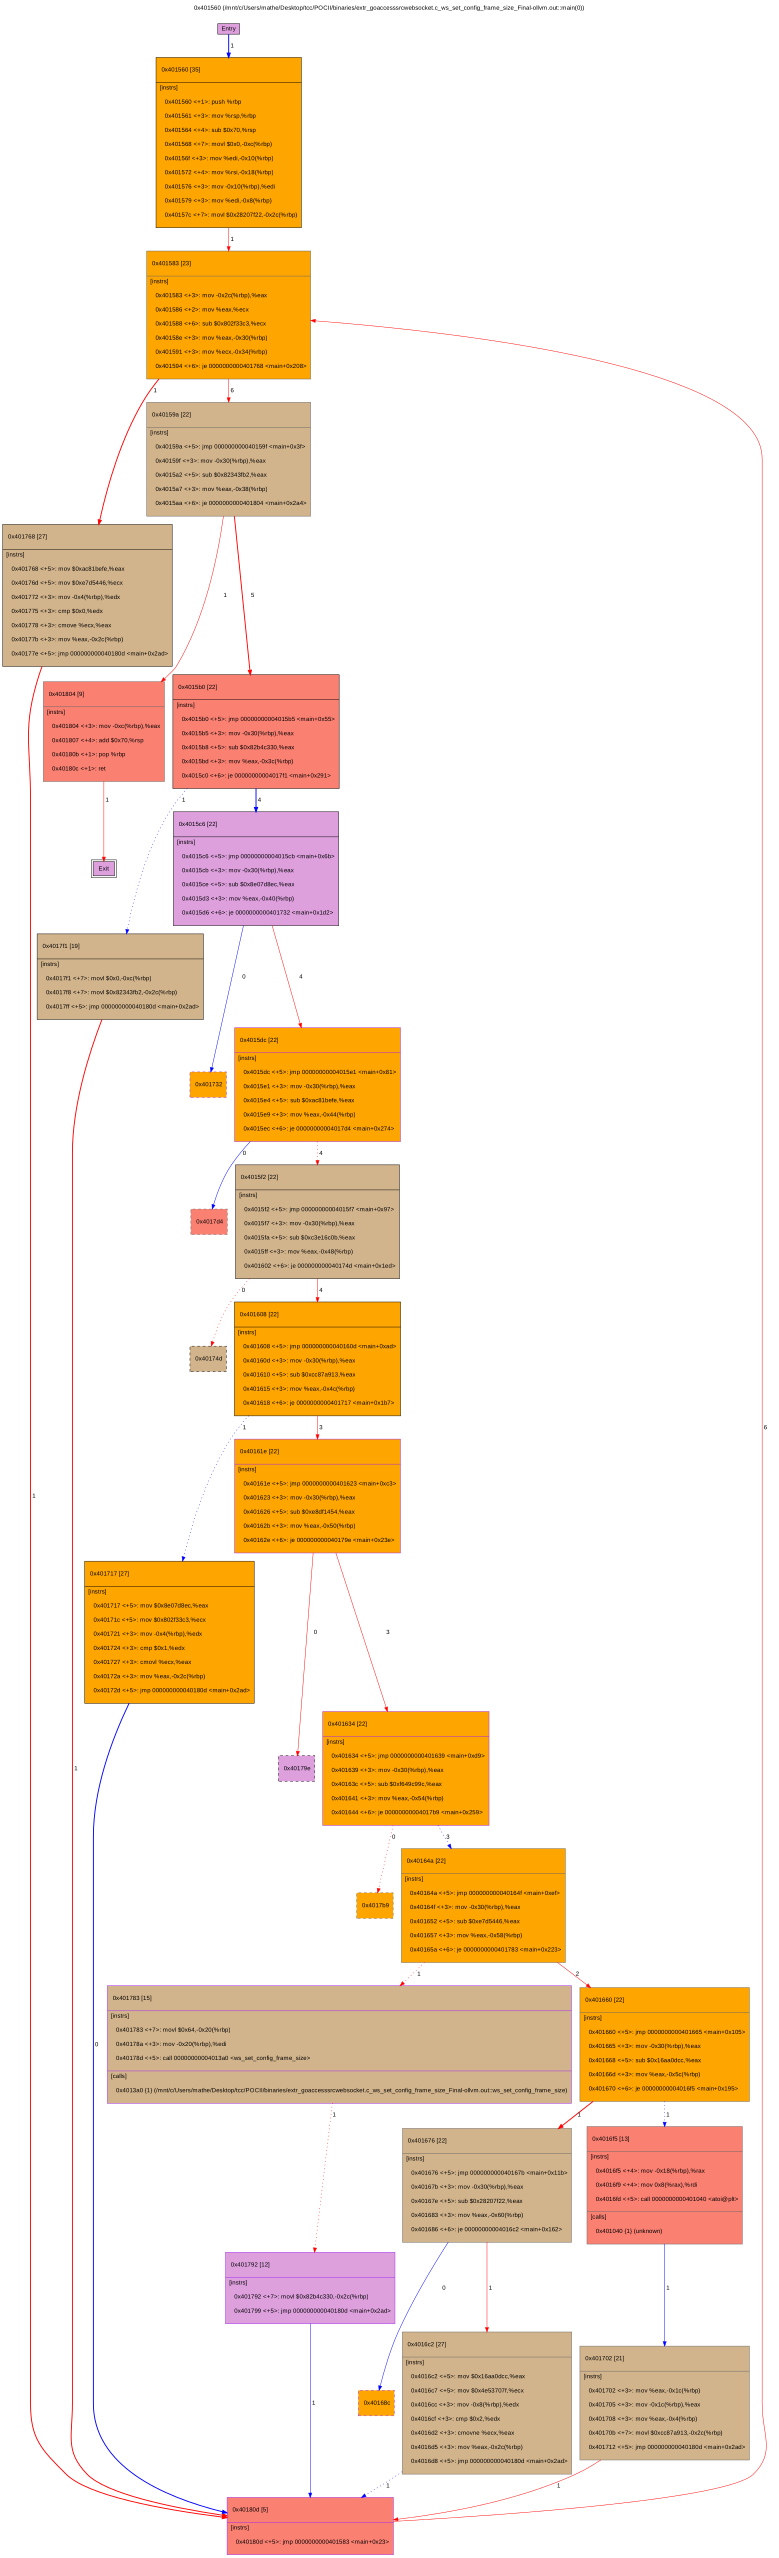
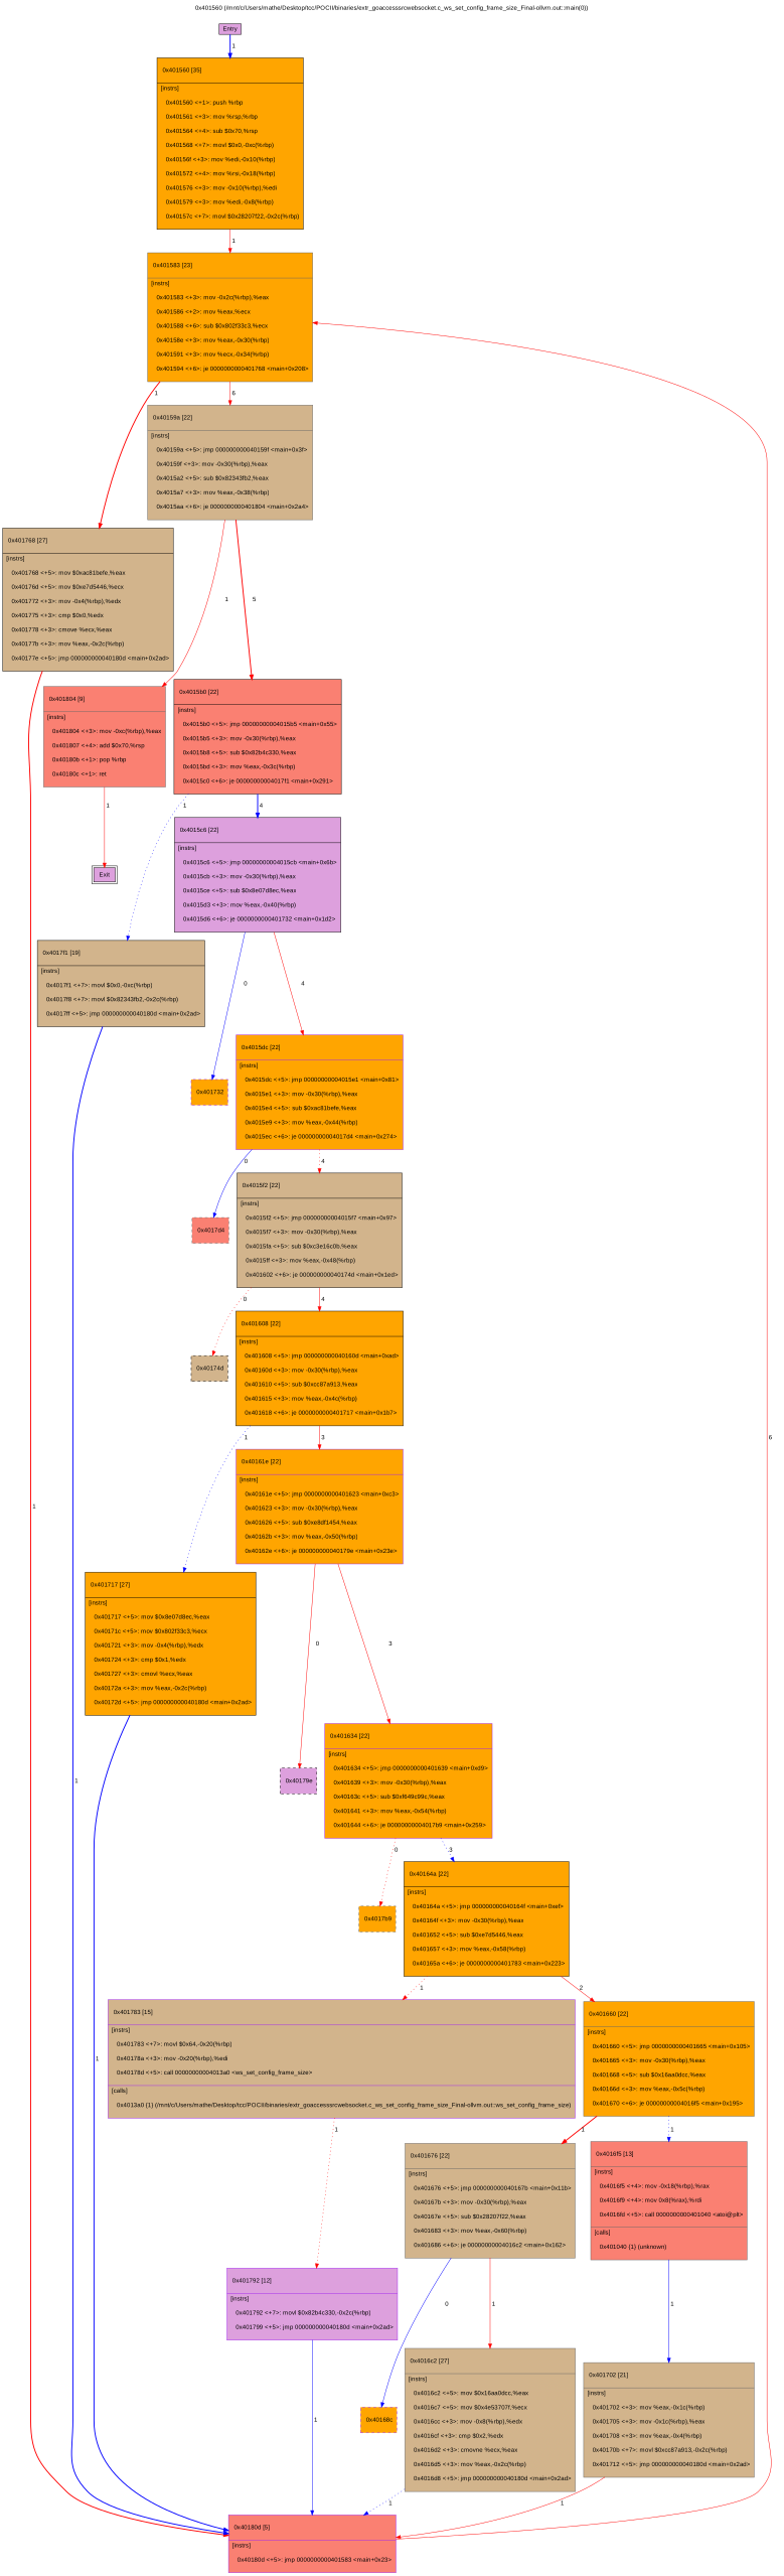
  digraph {
    fontname="Liberation Sans"
    label="0x401560 (/mnt/c/Users/mathe/Desktop/tcc/POCII/binaries/extr_goaccesssrcwebsocket.c_ws_set_config_frame_size_Final-ollvm.out::main(0))"
    labelloc=t
    node [color=black fillcolor=orange fontname="Liberation Sans" shape=record style=filled]
    edge [color=red fontname="Liberation Sans" style=solid]
    Entry [fillcolor=plum height=0.3 shape=box width=0.3]
    n2 [label="{\n     0x401560 [35]\l\n     | [instrs]\l\n     &nbsp;&nbsp;0x401560 \<+1\>: push %rbp\l\n     &nbsp;&nbsp;0x401561 \<+3\>: mov %rsp,%rbp\l\n     &nbsp;&nbsp;0x401564 \<+4\>: sub $0x70,%rsp\l\n     &nbsp;&nbsp;0x401568 \<+7\>: movl $0x0,-0xc(%rbp)\l\n     &nbsp;&nbsp;0x40156f \<+3\>: mov %edi,-0x10(%rbp)\l\n     &nbsp;&nbsp;0x401572 \<+4\>: mov %rsi,-0x18(%rbp)\l\n     &nbsp;&nbsp;0x401576 \<+3\>: mov -0x10(%rbp),%edi\l\n     &nbsp;&nbsp;0x401579 \<+3\>: mov %edi,-0x8(%rbp)\l\n     &nbsp;&nbsp;0x40157c \<+7\>: movl $0x28207f22,-0x2c(%rbp)\l\n  }"]
    n3 [color=gray40 label="{\n     0x401583 [23]\l\n     | [instrs]\l\n     &nbsp;&nbsp;0x401583 \<+3\>: mov -0x2c(%rbp),%eax\l\n     &nbsp;&nbsp;0x401586 \<+2\>: mov %eax,%ecx\l\n     &nbsp;&nbsp;0x401588 \<+6\>: sub $0x802f33c3,%ecx\l\n     &nbsp;&nbsp;0x40158e \<+3\>: mov %eax,-0x30(%rbp)\l\n     &nbsp;&nbsp;0x401591 \<+3\>: mov %ecx,-0x34(%rbp)\l\n     &nbsp;&nbsp;0x401594 \<+6\>: je 0000000000401768 \<main+0x208\>\l\n  }"]
    n4 [fillcolor=tan label="{\n     0x401768 [27]\l\n     | [instrs]\l\n     &nbsp;&nbsp;0x401768 \<+5\>: mov $0xac81befe,%eax\l\n     &nbsp;&nbsp;0x40176d \<+5\>: mov $0xe7d5446,%ecx\l\n     &nbsp;&nbsp;0x401772 \<+3\>: mov -0x4(%rbp),%edx\l\n     &nbsp;&nbsp;0x401775 \<+3\>: cmp $0x0,%edx\l\n     &nbsp;&nbsp;0x401778 \<+3\>: cmove %ecx,%eax\l\n     &nbsp;&nbsp;0x40177b \<+3\>: mov %eax,-0x2c(%rbp)\l\n     &nbsp;&nbsp;0x40177e \<+5\>: jmp 000000000040180d \<main+0x2ad\>\l\n  }"]
    n5 [color=gray40 fillcolor=tan label="{\n     0x40159a [22]\l\n     | [instrs]\l\n     &nbsp;&nbsp;0x40159a \<+5\>: jmp 000000000040159f \<main+0x3f\>\l\n     &nbsp;&nbsp;0x40159f \<+3\>: mov -0x30(%rbp),%eax\l\n     &nbsp;&nbsp;0x4015a2 \<+5\>: sub $0x82343fb2,%eax\l\n     &nbsp;&nbsp;0x4015a7 \<+3\>: mov %eax,-0x38(%rbp)\l\n     &nbsp;&nbsp;0x4015aa \<+6\>: je 0000000000401804 \<main+0x2a4\>\l\n  }"]
    n6 [color=purple fillcolor=salmon label="{\n     0x40180d [5]\l\n     | [instrs]\l\n     &nbsp;&nbsp;0x40180d \<+5\>: jmp 0000000000401583 \<main+0x23\>\l\n  }"]
    n7 [color=gray40 fillcolor=salmon label="{\n     0x401804 [9]\l\n     | [instrs]\l\n     &nbsp;&nbsp;0x401804 \<+3\>: mov -0xc(%rbp),%eax\l\n     &nbsp;&nbsp;0x401807 \<+4\>: add $0x70,%rsp\l\n     &nbsp;&nbsp;0x40180b \<+1\>: pop %rbp\l\n     &nbsp;&nbsp;0x40180c \<+1\>: ret\l\n  }"]
    n8 [fillcolor=salmon label="{\n     0x4015b0 [22]\l\n     | [instrs]\l\n     &nbsp;&nbsp;0x4015b0 \<+5\>: jmp 00000000004015b5 \<main+0x55\>\l\n     &nbsp;&nbsp;0x4015b5 \<+3\>: mov -0x30(%rbp),%eax\l\n     &nbsp;&nbsp;0x4015b8 \<+5\>: sub $0x82b4c330,%eax\l\n     &nbsp;&nbsp;0x4015bd \<+3\>: mov %eax,-0x3c(%rbp)\l\n     &nbsp;&nbsp;0x4015c0 \<+6\>: je 00000000004017f1 \<main+0x291\>\l\n  }"]
    Exit [fillcolor=plum height=0.3 peripheries=2 shape=box width=0.3]
    n10 [fillcolor=tan label="{\n     0x4017f1 [19]\l\n     | [instrs]\l\n     &nbsp;&nbsp;0x4017f1 \<+7\>: movl $0x0,-0xc(%rbp)\l\n     &nbsp;&nbsp;0x4017f8 \<+7\>: movl $0x82343fb2,-0x2c(%rbp)\l\n     &nbsp;&nbsp;0x4017ff \<+5\>: jmp 000000000040180d \<main+0x2ad\>\l\n  }"]
    n11 [fillcolor=plum label="{\n     0x4015c6 [22]\l\n     | [instrs]\l\n     &nbsp;&nbsp;0x4015c6 \<+5\>: jmp 00000000004015cb \<main+0x6b\>\l\n     &nbsp;&nbsp;0x4015cb \<+3\>: mov -0x30(%rbp),%eax\l\n     &nbsp;&nbsp;0x4015ce \<+5\>: sub $0x8e07d8ec,%eax\l\n     &nbsp;&nbsp;0x4015d3 \<+3\>: mov %eax,-0x40(%rbp)\l\n     &nbsp;&nbsp;0x4015d6 \<+6\>: je 0000000000401732 \<main+0x1d2\>\l\n  }"]
    n12 [color=purple label="{\n     0x401732\l\n  }" style="dashed,filled"]
    n13 [color=purple label="{\n     0x4015dc [22]\l\n     | [instrs]\l\n     &nbsp;&nbsp;0x4015dc \<+5\>: jmp 00000000004015e1 \<main+0x81\>\l\n     &nbsp;&nbsp;0x4015e1 \<+3\>: mov -0x30(%rbp),%eax\l\n     &nbsp;&nbsp;0x4015e4 \<+5\>: sub $0xac81befe,%eax\l\n     &nbsp;&nbsp;0x4015e9 \<+3\>: mov %eax,-0x44(%rbp)\l\n     &nbsp;&nbsp;0x4015ec \<+6\>: je 00000000004017d4 \<main+0x274\>\l\n  }"]
    n14 [color=purple fillcolor=plum label="{\n     0x401792 [12]\l\n     | [instrs]\l\n     &nbsp;&nbsp;0x401792 \<+7\>: movl $0x82b4c330,-0x2c(%rbp)\l\n     &nbsp;&nbsp;0x401799 \<+5\>: jmp 000000000040180d \<main+0x2ad\>\l\n  }"]
    n15 [color=gray40 fillcolor=salmon label="{\n     0x4017d4\l\n  }" style="dashed,filled"]
    n16 [fillcolor=tan label="{\n     0x4015f2 [22]\l\n     | [instrs]\l\n     &nbsp;&nbsp;0x4015f2 \<+5\>: jmp 00000000004015f7 \<main+0x97\>\l\n     &nbsp;&nbsp;0x4015f7 \<+3\>: mov -0x30(%rbp),%eax\l\n     &nbsp;&nbsp;0x4015fa \<+5\>: sub $0xc3e16c0b,%eax\l\n     &nbsp;&nbsp;0x4015ff \<+3\>: mov %eax,-0x48(%rbp)\l\n     &nbsp;&nbsp;0x401602 \<+6\>: je 000000000040174d \<main+0x1ed\>\l\n  }"]
    n17 [color=gray40 fillcolor=tan label="{\n     0x401702 [21]\l\n     | [instrs]\l\n     &nbsp;&nbsp;0x401702 \<+3\>: mov %eax,-0x1c(%rbp)\l\n     &nbsp;&nbsp;0x401705 \<+3\>: mov -0x1c(%rbp),%eax\l\n     &nbsp;&nbsp;0x401708 \<+3\>: mov %eax,-0x4(%rbp)\l\n     &nbsp;&nbsp;0x40170b \<+7\>: movl $0xcc87a913,-0x2c(%rbp)\l\n     &nbsp;&nbsp;0x401712 \<+5\>: jmp 000000000040180d \<main+0x2ad\>\l\n  }"]
    n18 [fillcolor=tan label="{\n     0x40174d\l\n  }" style="dashed,filled"]
    n19 [label="{\n     0x401608 [22]\l\n     | [instrs]\l\n     &nbsp;&nbsp;0x401608 \<+5\>: jmp 000000000040160d \<main+0xad\>\l\n     &nbsp;&nbsp;0x40160d \<+3\>: mov -0x30(%rbp),%eax\l\n     &nbsp;&nbsp;0x401610 \<+5\>: sub $0xcc87a913,%eax\l\n     &nbsp;&nbsp;0x401615 \<+3\>: mov %eax,-0x4c(%rbp)\l\n     &nbsp;&nbsp;0x401618 \<+6\>: je 0000000000401717 \<main+0x1b7\>\l\n  }"]
    n20 [label="{\n     0x401717 [27]\l\n     | [instrs]\l\n     &nbsp;&nbsp;0x401717 \<+5\>: mov $0x8e07d8ec,%eax\l\n     &nbsp;&nbsp;0x40171c \<+5\>: mov $0x802f33c3,%ecx\l\n     &nbsp;&nbsp;0x401721 \<+3\>: mov -0x4(%rbp),%edx\l\n     &nbsp;&nbsp;0x401724 \<+3\>: cmp $0x1,%edx\l\n     &nbsp;&nbsp;0x401727 \<+3\>: cmovl %ecx,%eax\l\n     &nbsp;&nbsp;0x40172a \<+3\>: mov %eax,-0x2c(%rbp)\l\n     &nbsp;&nbsp;0x40172d \<+5\>: jmp 000000000040180d \<main+0x2ad\>\l\n  }"]
    n21 [color=purple label="{\n     0x40161e [22]\l\n     | [instrs]\l\n     &nbsp;&nbsp;0x40161e \<+5\>: jmp 0000000000401623 \<main+0xc3\>\l\n     &nbsp;&nbsp;0x401623 \<+3\>: mov -0x30(%rbp),%eax\l\n     &nbsp;&nbsp;0x401626 \<+5\>: sub $0xe8df1454,%eax\l\n     &nbsp;&nbsp;0x40162b \<+3\>: mov %eax,-0x50(%rbp)\l\n     &nbsp;&nbsp;0x40162e \<+6\>: je 000000000040179e \<main+0x23e\>\l\n  }"]
    n22 [fillcolor=plum label="{\n     0x40179e\l\n  }" style="dashed,filled"]
    n23 [color=purple label="{\n     0x401634 [22]\l\n     | [instrs]\l\n     &nbsp;&nbsp;0x401634 \<+5\>: jmp 0000000000401639 \<main+0xd9\>\l\n     &nbsp;&nbsp;0x401639 \<+3\>: mov -0x30(%rbp),%eax\l\n     &nbsp;&nbsp;0x40163c \<+5\>: sub $0xf649c99c,%eax\l\n     &nbsp;&nbsp;0x401641 \<+3\>: mov %eax,-0x54(%rbp)\l\n     &nbsp;&nbsp;0x401644 \<+6\>: je 00000000004017b9 \<main+0x259\>\l\n  }"]
    n24 [color=purple label="{\n     0x40168c\l\n  }" style="dashed,filled"]
    n25 [color=gray40 label="{\n     0x4017b9\l\n  }" style="dashed,filled"]
-   n26 [color=gray40 label="{\n     0x40164a [22]\l\n     | [instrs]\l\n     &nbsp;&nbsp;0x40164a \<+5\>: jmp 000000000040164f \<main+0xef\>\l\n     &nbsp;&nbsp;0x40164f \<+3\>: mov -0x30(%rbp),%eax\l\n     &nbsp;&nbsp;0x401652 \<+5\>: sub $0xe7d5446,%eax\l\n     &nbsp;&nbsp;0x401657 \<+3\>: mov %eax,-0x58(%rbp)\l\n     &nbsp;&nbsp;0x40165a \<+6\>: je 0000000000401783 \<main+0x223\>\l\n  }"]
+   n26 [label="{\n     0x40164a [22]\l\n     | [instrs]\l\n     &nbsp;&nbsp;0x40164a \<+5\>: jmp 000000000040164f \<main+0xef\>\l\n     &nbsp;&nbsp;0x40164f \<+3\>: mov -0x30(%rbp),%eax\l\n     &nbsp;&nbsp;0x401652 \<+5\>: sub $0xe7d5446,%eax\l\n     &nbsp;&nbsp;0x401657 \<+3\>: mov %eax,-0x58(%rbp)\l\n     &nbsp;&nbsp;0x40165a \<+6\>: je 0000000000401783 \<main+0x223\>\l\n  }"]
    n27 [color=gray40 fillcolor=tan label="{\n     0x4016c2 [27]\l\n     | [instrs]\l\n     &nbsp;&nbsp;0x4016c2 \<+5\>: mov $0x16aa0dcc,%eax\l\n     &nbsp;&nbsp;0x4016c7 \<+5\>: mov $0x4e53707f,%ecx\l\n     &nbsp;&nbsp;0x4016cc \<+3\>: mov -0x8(%rbp),%edx\l\n     &nbsp;&nbsp;0x4016cf \<+3\>: cmp $0x2,%edx\l\n     &nbsp;&nbsp;0x4016d2 \<+3\>: cmovne %ecx,%eax\l\n     &nbsp;&nbsp;0x4016d5 \<+3\>: mov %eax,-0x2c(%rbp)\l\n     &nbsp;&nbsp;0x4016d8 \<+5\>: jmp 000000000040180d \<main+0x2ad\>\l\n  }"]
    n28 [color=purple fillcolor=tan label="{\n     0x401783 [15]\l\n     | [instrs]\l\n     &nbsp;&nbsp;0x401783 \<+7\>: movl $0x64,-0x20(%rbp)\l\n     &nbsp;&nbsp;0x40178a \<+3\>: mov -0x20(%rbp),%edi\l\n     &nbsp;&nbsp;0x40178d \<+5\>: call 00000000004013a0 \<ws_set_config_frame_size\>\l\n     | [calls]\l\n     &nbsp;&nbsp;0x4013a0 \{1\} (/mnt/c/Users/mathe/Desktop/tcc/POCII/binaries/extr_goaccesssrcwebsocket.c_ws_set_config_frame_size_Final-ollvm.out::ws_set_config_frame_size)\l\n  }"]
    n29 [color=gray40 label="{\n     0x401660 [22]\l\n     | [instrs]\l\n     &nbsp;&nbsp;0x401660 \<+5\>: jmp 0000000000401665 \<main+0x105\>\l\n     &nbsp;&nbsp;0x401665 \<+3\>: mov -0x30(%rbp),%eax\l\n     &nbsp;&nbsp;0x401668 \<+5\>: sub $0x16aa0dcc,%eax\l\n     &nbsp;&nbsp;0x40166d \<+3\>: mov %eax,-0x5c(%rbp)\l\n     &nbsp;&nbsp;0x401670 \<+6\>: je 00000000004016f5 \<main+0x195\>\l\n  }"]
    n30 [color=gray40 fillcolor=tan label="{\n     0x401676 [22]\l\n     | [instrs]\l\n     &nbsp;&nbsp;0x401676 \<+5\>: jmp 000000000040167b \<main+0x11b\>\l\n     &nbsp;&nbsp;0x40167b \<+3\>: mov -0x30(%rbp),%eax\l\n     &nbsp;&nbsp;0x40167e \<+5\>: sub $0x28207f22,%eax\l\n     &nbsp;&nbsp;0x401683 \<+3\>: mov %eax,-0x60(%rbp)\l\n     &nbsp;&nbsp;0x401686 \<+6\>: je 00000000004016c2 \<main+0x162\>\l\n  }"]
    n31 [color=gray40 fillcolor=salmon label="{\n     0x4016f5 [13]\l\n     | [instrs]\l\n     &nbsp;&nbsp;0x4016f5 \<+4\>: mov -0x18(%rbp),%rax\l\n     &nbsp;&nbsp;0x4016f9 \<+4\>: mov 0x8(%rax),%rdi\l\n     &nbsp;&nbsp;0x4016fd \<+5\>: call 0000000000401040 \<atoi@plt\>\l\n     | [calls]\l\n     &nbsp;&nbsp;0x401040 \{1\} (unknown)\l\n  }"]
    Entry -> n2 [color=blue label=" 1" style=bold]
    n2 -> n3 [label=" 1"]
    n3 -> n4 [label=" 1" style=bold]
    n3 -> n5 [label=" 6"]
    n4 -> n6 [label=" 1" style=bold]
    n5 -> n7 [label=" 1"]
    n5 -> n8 [label=" 5" style=bold]
    n6 -> n3 [label=" 6"]
    n7 -> Exit [label=" 1"]
    n8 -> n10 [color=blue label=" 1" style=dotted]
    n8 -> n11 [color=blue label=" 4" style=bold]
-   n10 -> n6 [label=" 1" style=bold]
+   n10 -> n6 [color=blue label=" 1" style=bold]
    n11 -> n12 [color=blue label=" 0"]
    n11 -> n13 [label=" 4"]
    n13 -> n15 [color=blue label=" 0"]
    n13 -> n16 [label=" 4" style=dotted]
    n14 -> n6 [color=blue label=" 1"]
    n16 -> n18 [label=" 0" style=dotted]
    n16 -> n19 [label=" 4"]
    n17 -> n6 [label=" 1"]
    n19 -> n20 [color=blue label=" 1" style=dotted]
    n19 -> n21 [label=" 3"]
-   n20 -> n6 [color=blue label=" 0" style=bold]
+   n20 -> n6 [color=blue label=" 1" style=bold]
    n21 -> n22 [label=" 0"]
    n21 -> n23 [label=" 3"]
    n23 -> n25 [label=" 0" style=dotted]
    n23 -> n26 [color=blue label=" 3" style=dotted]
    n26 -> n28 [label=" 1" style=dotted]
    n26 -> n29 [label=" 2"]
    n27 -> n6 [color=blue label=" 1" style=dotted]
    n28 -> n14 [label=" 1" style=dotted]
    n29 -> n30 [label=" 1" style=bold]
    n29 -> n31 [color=blue label=" 1" style=dotted]
    n30 -> n24 [color=blue label=" 0"]
    n30 -> n27 [label=" 1"]
    n31 -> n17 [color=blue label=" 1"]
  }
